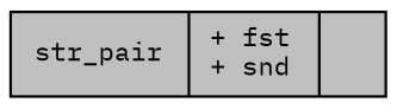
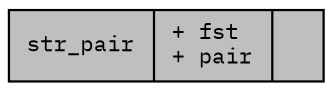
  digraph {
    rankdir=LR
    fontname="IBM Plex Mono"
-   n1 [color=black fillcolor=grey75 fontcolor=black fontname="IBM Plex Mono" fontsize=10 height=0.2 label="{str_pair\n|+ fst\l+ snd\l|}" shape=record style=filled width=0.4]
+   n1 [color=black fillcolor=grey75 fontcolor=black fontname="IBM Plex Mono" fontsize=10 height=0.2 label="{str_pair\n|+ fst\l+ pair\l|}" shape=record style=filled width=0.4]
  }
